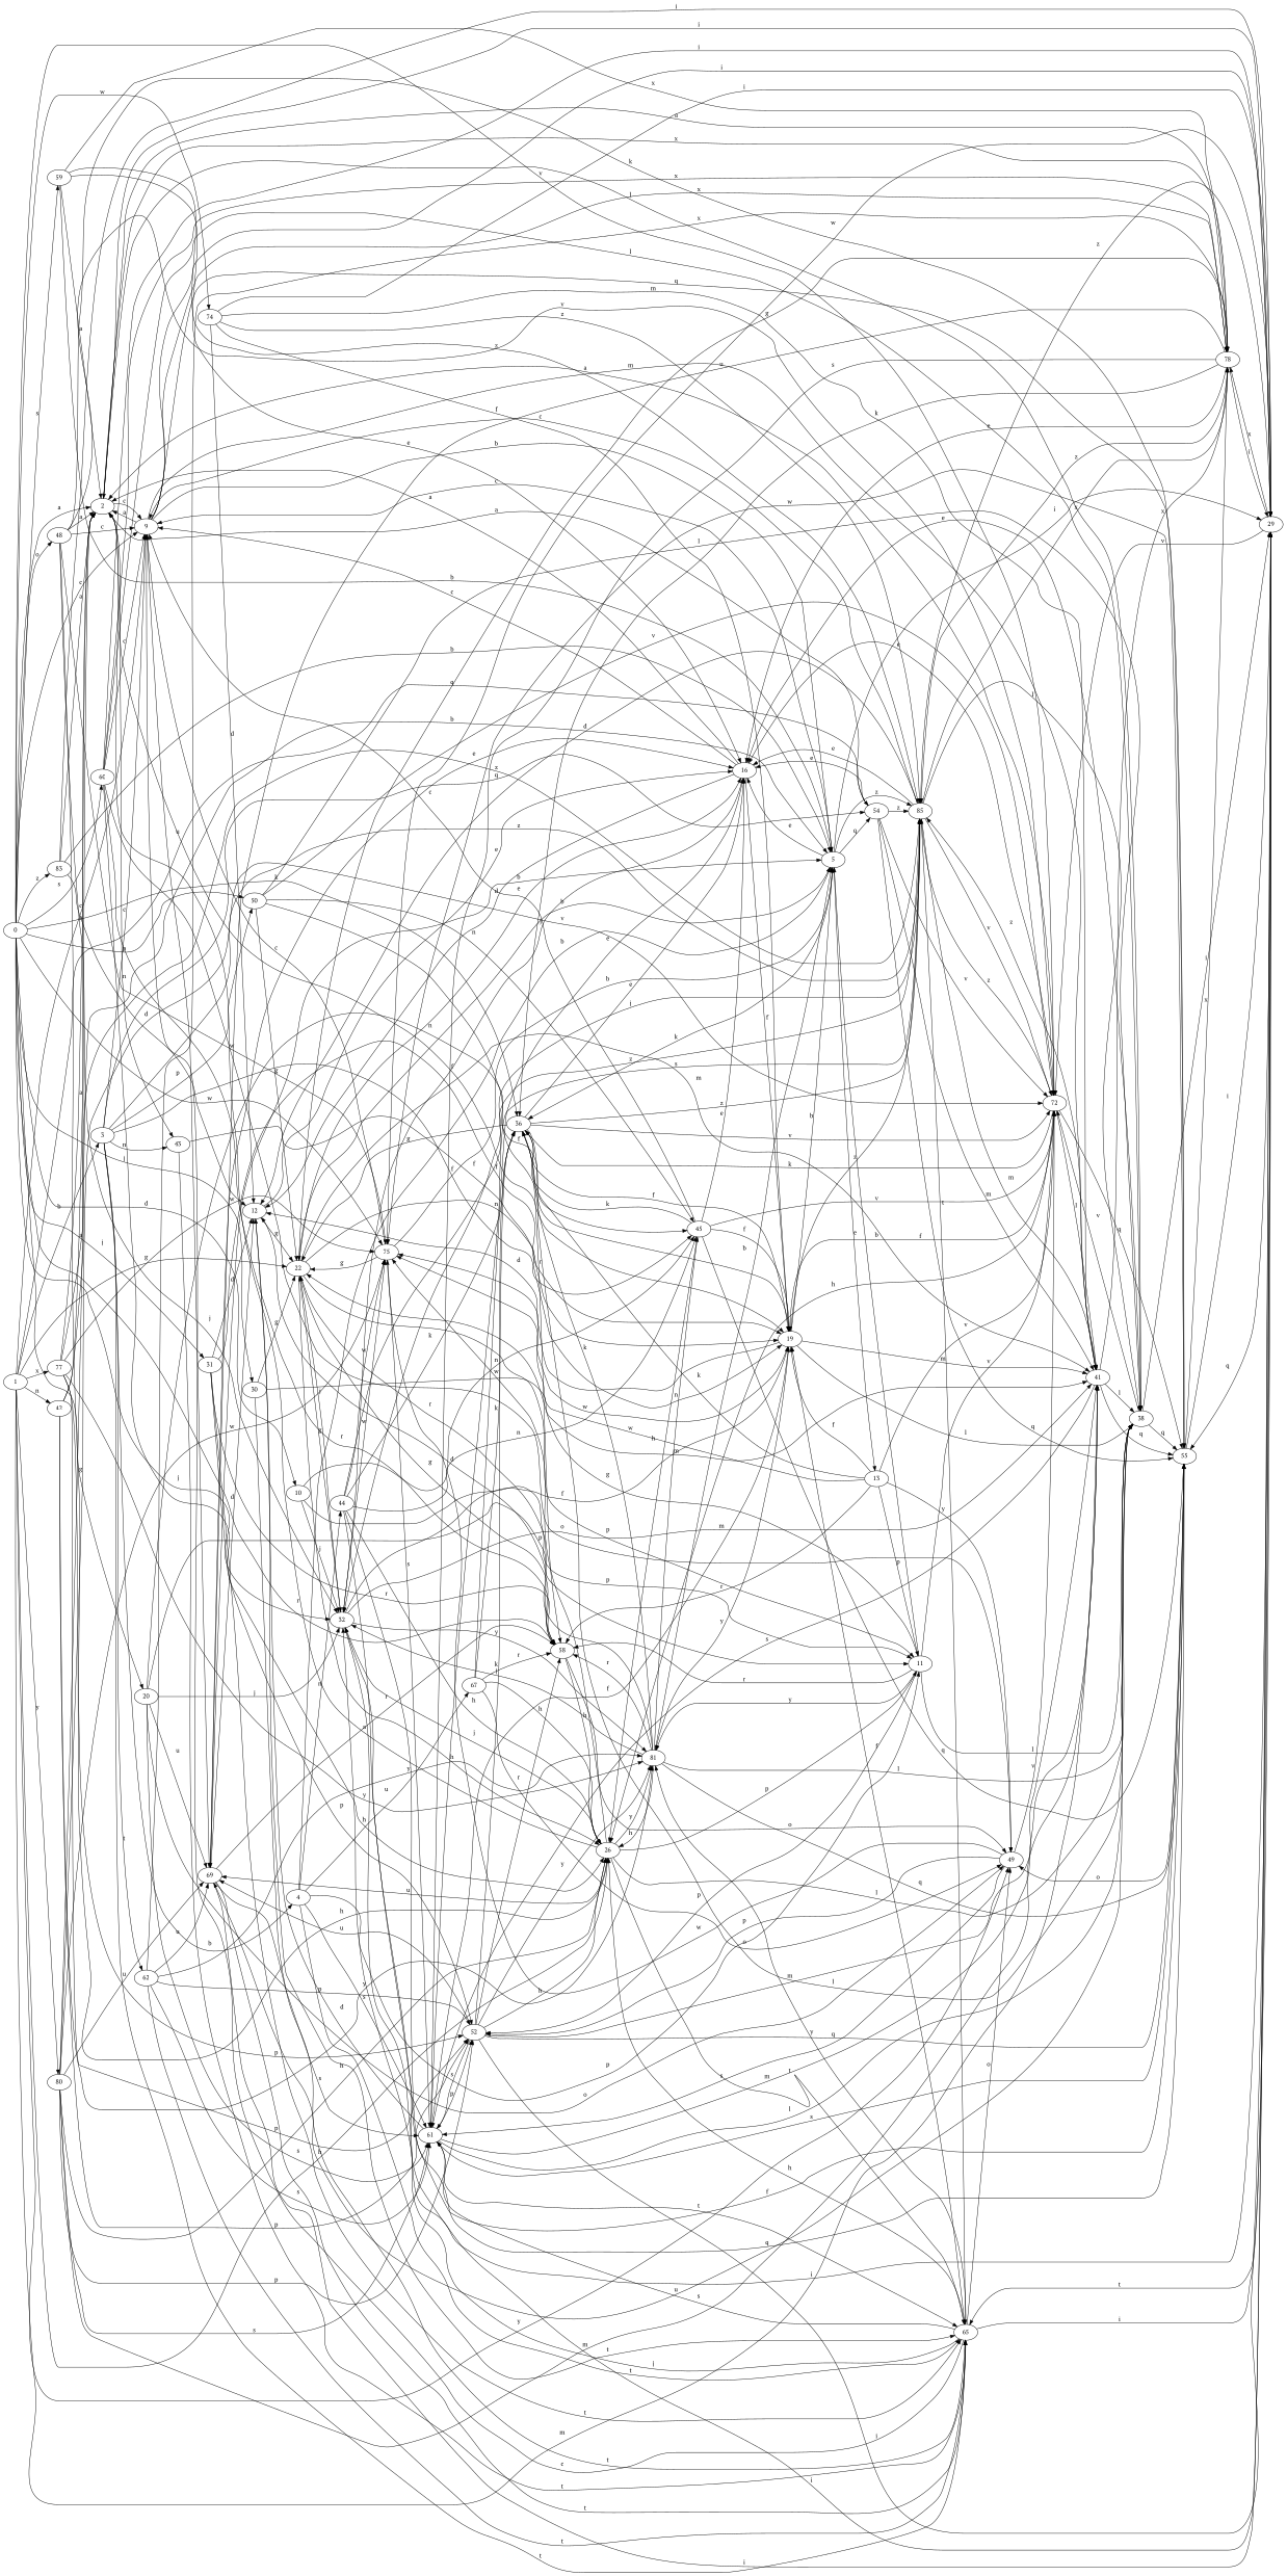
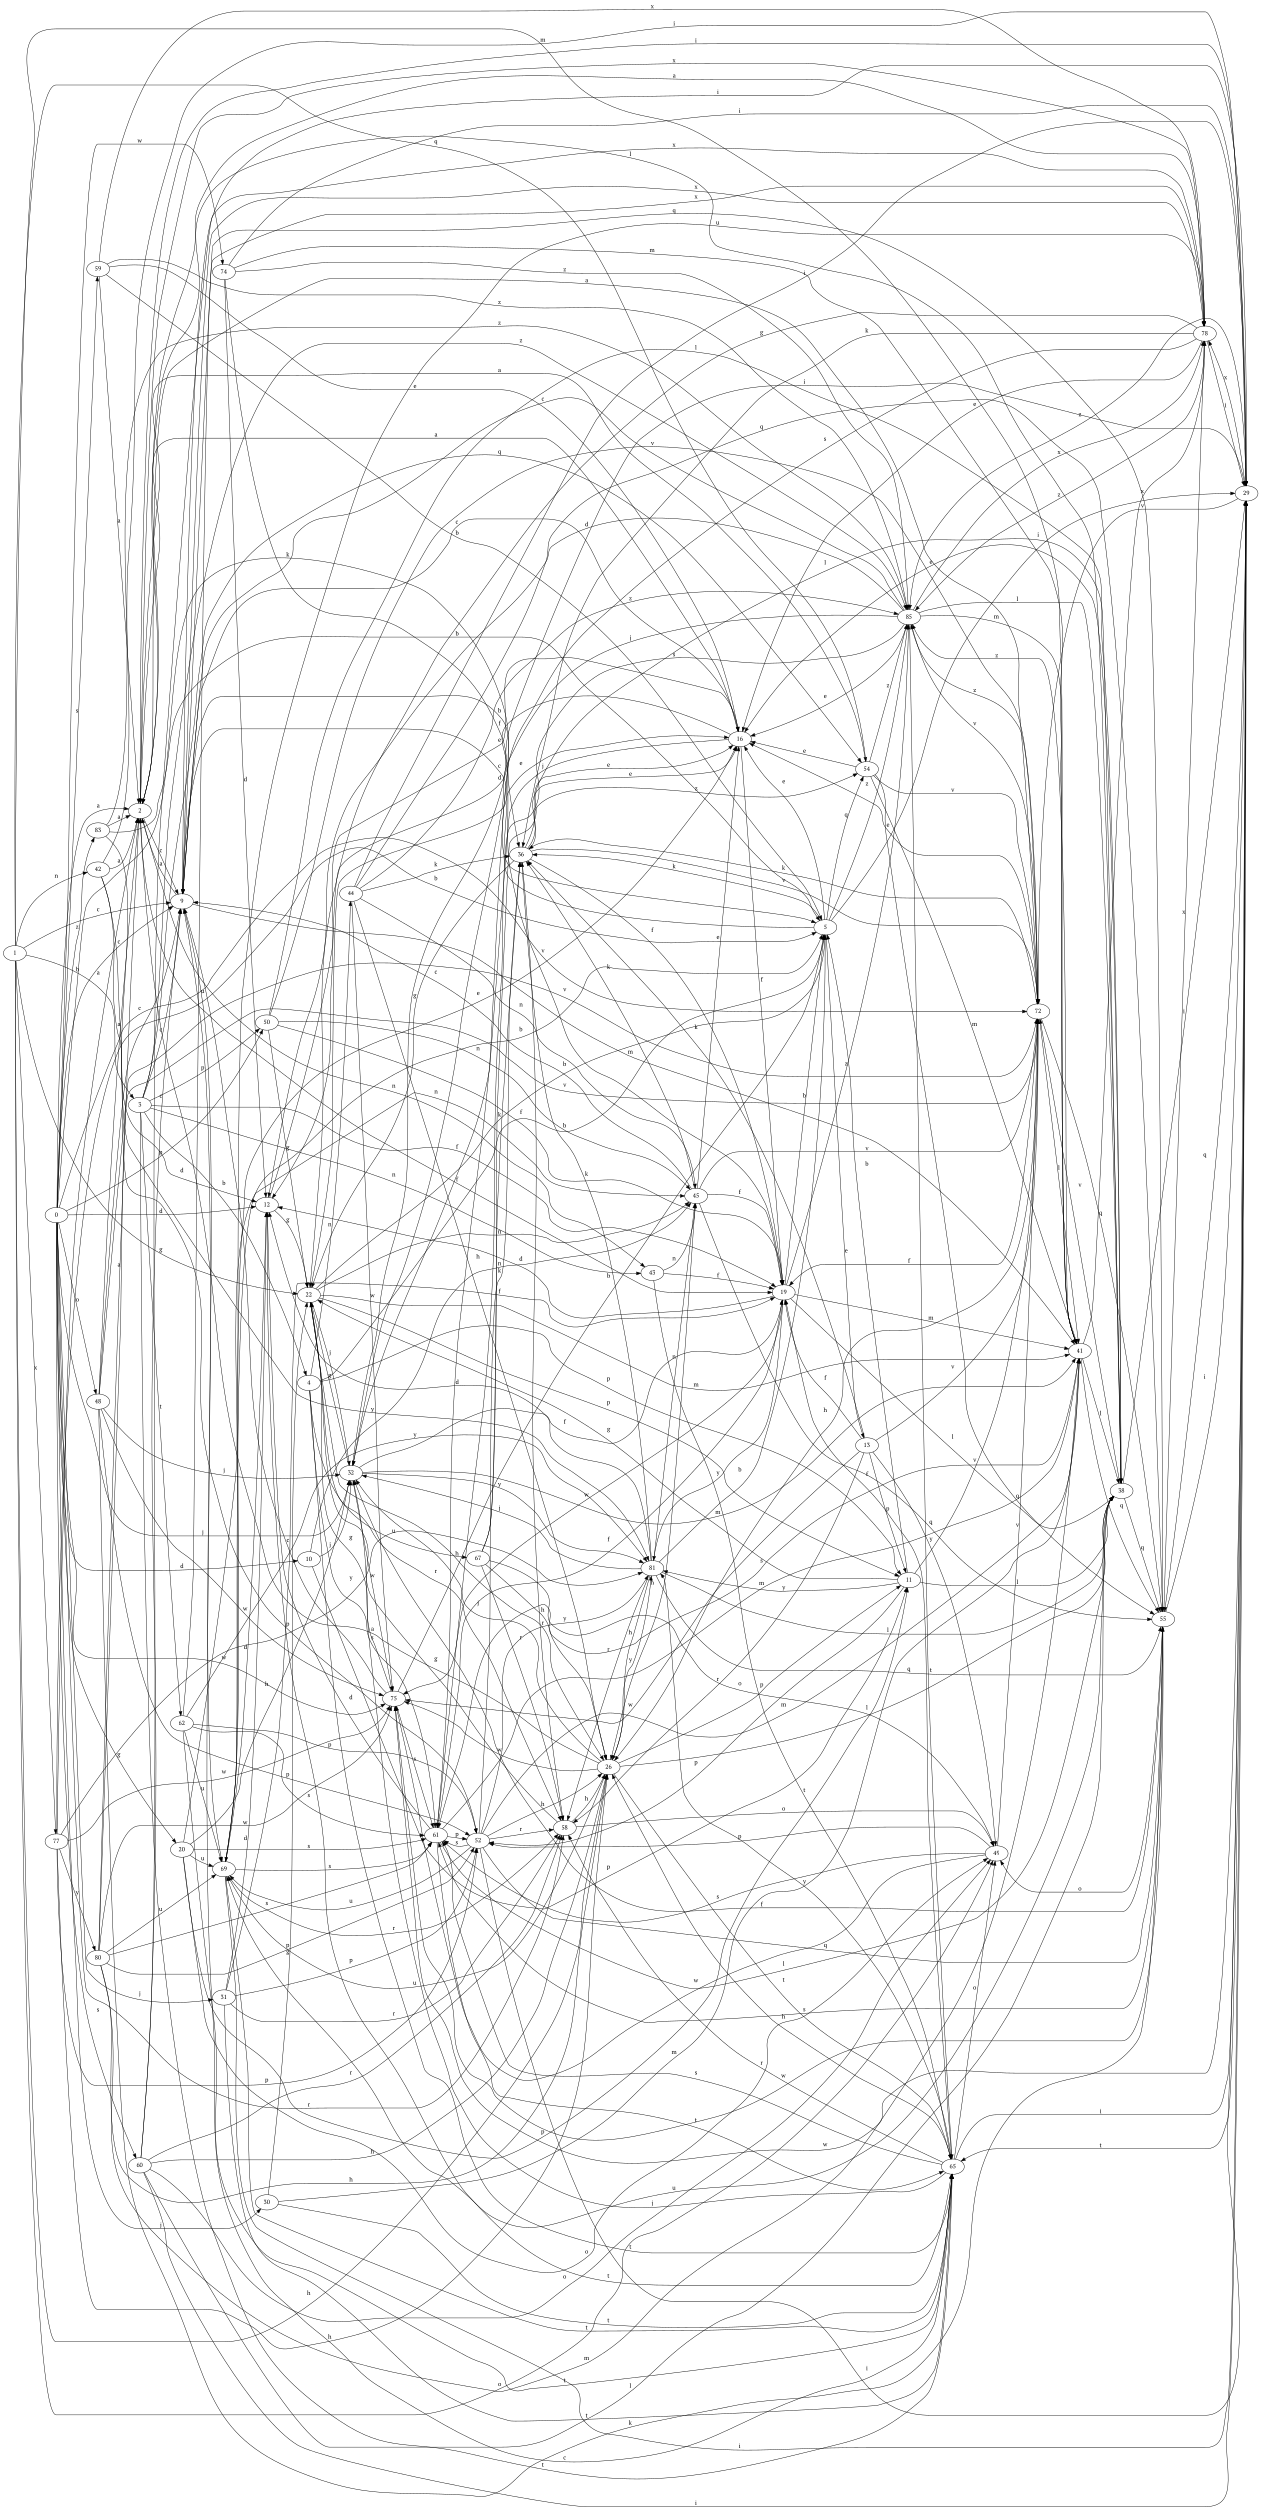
  strict digraph {
    fontname="PT Serif"
    rankdir=LR
    node [fontname="PT Serif"]
    edge [fontname="PT Serif"]
    0
    2
    9
    10
    12
    20
    30
    31
    32
    36
    48
    50
    58
    59
    60
    72
    74
    75
    83
    19
    29
    38
    43
    78
    41
    5
    55
    69
    n29 [label=11]
    45
    22
    65
    16
    49
    61
    52
    81
    85
    26
    1
    3
    42
    54
    77
    80
    4
    62
    44
    67
    13
    0 -> 2 [label=a]
    0 -> 9 [label=c]
    0 -> 10 [label=d]
+   0 -> 12 [label=d]
    0 -> 20 [label=g]
    0 -> 30 [label=j]
    0 -> 31 [label=j]
    0 -> 32 [label=j]
    0 -> 36 [label=k]
    0 -> 48 [label=o]
    0 -> 50 [label=p]
    0 -> 58 [label=r]
    0 -> 59 [label=s]
    0 -> 60 [label=s]
    0 -> 72 [label=v]
    0 -> 74 [label=w]
    0 -> 75 [label=w]
    0 -> 83 [label=z]
    2 -> 9 [label=c]
    2 -> 19 [label=f]
    2 -> 29 [label=i]
    2 -> 38 [label=l]
    2 -> 43 [label=n]
    2 -> 78 [label=x]
    9 -> 2 [label=a]
    9 -> 29 [label=i]
    9 -> 78 [label=x]
    9 -> 41 [label=m]
    9 -> 5 [label=b]
    9 -> 55 [label=q]
    9 -> 69 [label=u]
    10 -> 32 [label=j]
    10 -> n29 [label=p]
    10 -> 45 [label=n]
    12 -> 22 [label=g]
    12 -> 65 [label=t]
    12 -> 16 [label=e]
-   20 -> 32 [label=j]
+   20 -> 32 [label=h]
    20 -> 69 [label=u]
    20 -> n29 [label=p]
    20 -> 45 [label=n]
    20 -> 49 [label=o]
    20 -> 61 [label=s]
    30 -> 41 [label=m]
    30 -> 22 [label=g]
    30 -> 65 [label=t]
    31 -> 12 [label=d]
    31 -> 58 [label=r]
    31 -> 19 [label=f]
    31 -> 65 [label=t]
    31 -> 52 [label=p]
    32 -> 75 [label=w]
    32 -> 19 [label=f]
    32 -> 29 [label=i]
    32 -> 41 [label=m]
    32 -> 22 [label=g]
    32 -> 81 [label=y]
    36 -> 58 [label=r]
    36 -> 72 [label=v]
    36 -> 19 [label=f]
    36 -> 38 [label=l]
    36 -> 22 [label=g]
    36 -> 16 [label=e]
-   36 -> 85 [label=z]
+   36 -> 54 [label=z]
    48 -> 2 [label=a]
    48 -> 9 [label=c]
    48 -> 32 [label=j]
    48 -> 72 [label=v]
    48 -> 75 [label=w]
    48 -> 55 [label=k]
    48 -> 52 [label=p]
    50 -> 72 [label=v]
    50 -> 19 [label=f]
    50 -> 38 [label=l]
    50 -> 45 [label=n]
    50 -> 22 [label=g]
    58 -> 22 [label=g]
    58 -> 49 [label=o]
    58 -> 26 [label=h]
    59 -> 2 [label=a]
    59 -> 78 [label=x]
    59 -> 5 [label=b]
    59 -> 16 [label=e]
    59 -> 85 [label=z]
    60 -> 9 [label=c]
    60 -> 58 [label=r]
    60 -> 29 [label=i]
    60 -> 38 [label=l]
    60 -> 78 [label=x]
    60 -> 49 [label=o]
    60 -> 26 [label=h]
    72 -> 2 [label=a]
    72 -> 36 [label=k]
    72 -> 19 [label=f]
    72 -> 41 [label=l]
    72 -> 55 [label=q]
    72 -> 16 [label=e]
    72 -> 85 [label=z]
    72 -> 26 [label=h]
    74 -> 12 [label=d]
    74 -> 19 [label=f]
    74 -> 29 [label=i]
    74 -> 41 [label=m]
    74 -> 85 [label=z]
    75 -> 9 [label=c]
    75 -> 5 [label=b]
    75 -> 22 [label=g]
    75 -> 61 [label=s]
    83 -> 2 [label=a]
    83 -> 12 [label=d]
    83 -> 29 [label=i]
    83 -> 5 [label=b]
    19 -> 12 [label=d]
    19 -> 75 [label=w]
    19 -> 38 [label=l]
    19 -> 41 [label=m]
    19 -> 5 [label=b]
    19 -> 81 [label=y]
    19 -> 85 [label=z]
    29 -> 72 [label=v]
    29 -> 75 [label=w]
    29 -> 78 [label=x]
    29 -> 55 [label=q]
    29 -> 65 [label=t]
    29 -> 85 [label=z]
    38 -> 72 [label=v]
    38 -> 29 [label=i]
    38 -> 55 [label=q]
    38 -> 69 [label=u]
    38 -> 16 [label=e]
    43 -> 19 [label=f]
+   43 -> 45 [label=n]
    43 -> 65 [label=t]
    78 -> 2 [label=a]
    78 -> 36 [label=k]
    78 -> 29 [label=i]
    78 -> 69 [label=u]
    78 -> 22 [label=g]
    78 -> 16 [label=e]
    78 -> 61 [label=s]
    78 -> 85 [label=z]
    41 -> 38 [label=l]
    41 -> 78 [label=x]
    41 -> 55 [label=q]
    41 -> 61 [label=s]
    41 -> 85 [label=z]
    5 -> 9 [label=c]
    5 -> 36 [label=k]
    5 -> 29 [label=i]
    5 -> 16 [label=e]
    5 -> 85 [label=z]
    5 -> 54 [label=q]
    5 -> 13 [label=e]
    55 -> 32 [label=f]
    55 -> 75 [label=w]
    55 -> 29 [label=i]
    55 -> 78 [label=x]
    55 -> 49 [label=o]
    55 -> 61 [label=s]
    69 -> 12 [label=d]
    69 -> 58 [label=r]
    69 -> 29 [label=i]
    69 -> 5 [label=b]
    69 -> 65 [label=t]
    69 -> 16 [label=e]
    69 -> 61 [label=s]
    n29 -> 72 [label=v]
    n29 -> 38 [label=l]
    n29 -> 5 [label=b]
    n29 -> 22 [label=g]
    n29 -> 52 [label=p]
    n29 -> 81 [label=y]
    45 -> 9 [label=c]
    45 -> 36 [label=k]
    45 -> 72 [label=v]
    45 -> 19 [label=f]
    45 -> 55 [label=q]
    45 -> 16 [label=e]
    45 -> 26 [label=h]
    22 -> 32 [label=j]
    22 -> 58 [label=r]
    22 -> 41 [label=m]
    22 -> 5 [label=b]
    22 -> n29 [label=p]
    22 -> 45 [label=n]
    22 -> 16 [label=e]
    22 -> 26 [label=h]
    65 -> 9 [label=c]
    65 -> 32 [label=j]
-   n29 -> 58 [label=r]
+   65 -> 58 [label=r]
    65 -> 19 [label=f]
    65 -> 29 [label=i]
    65 -> 49 [label=o]
    65 -> 61 [label=s]
    65 -> 81 [label=y]
    65 -> 26 [label=h]
    16 -> 2 [label=a]
    16 -> 9 [label=c]
    16 -> 12 [label=d]
    16 -> 32 [label=j]
    16 -> 19 [label=f]
    49 -> 72 [label=v]
    49 -> 75 [label=w]
    49 -> 61 [label=s]
    49 -> 52 [label=p]
    61 -> 12 [label=d]
    61 -> 19 [label=f]
    61 -> 38 [label=l]
    61 -> 41 [label=m]
    61 -> 65 [label=t]
    61 -> 52 [label=p]
    52 -> 36 [label=k]
    52 -> 58 [label=r]
    52 -> 29 [label=i]
    52 -> 41 [label=m]
    52 -> 55 [label=q]
    52 -> 69 [label=u]
    52 -> 61 [label=s]
    52 -> 81 [label=y]
    52 -> 26 [label=h]
    81 -> 12 [label=d]
    81 -> 32 [label=j]
    81 -> 36 [label=k]
    81 -> 58 [label=r]
    81 -> 38 [label=l]
    81 -> 5 [label=b]
    81 -> 55 [label=q]
    81 -> 45 [label=n]
    81 -> 26 [label=h]
    85 -> 9 [label=c]
    85 -> 12 [label=d]
    85 -> 32 [label=j]
    85 -> 72 [label=v]
    85 -> 38 [label=l]
    85 -> 78 [label=x]
    85 -> 41 [label=m]
    85 -> 65 [label=t]
    85 -> 16 [label=e]
    85 -> 61 [label=s]
    26 -> 2 [label=a]
    26 -> 32 [label=j]
    26 -> 75 [label=w]
    26 -> 38 [label=l]
    26 -> 69 [label=u]
    26 -> n29 [label=p]
    26 -> 65 [label=t]
    26 -> 81 [label=y]
    1 -> 9 [label=c]
    1 -> 41 [label=m]
    1 -> 22 [label=g]
-   1 -> 49 [label=y]
+   1 -> 49 [label=o]
    1 -> 26 [label=h]
    1 -> 3 [label=b]
    1 -> 42 [label=n]
    1 -> 54 [label=q]
    1 -> 77 [label=x]
-   1 -> 80 [label=y]
+   77 -> 80 [label=y]
    3 -> 9 [label=c]
    3 -> 50 [label=p]
    3 -> 19 [label=f]
    3 -> 43 [label=n]
    3 -> 65 [label=t]
    3 -> 85 [label=z]
    3 -> 54 [label=q]
    3 -> 4 [label=b]
    3 -> 62 [label=t]
    42 -> 2 [label=a]
    42 -> 52 [label=p]
    42 -> 81 [label=y]
    42 -> 85 [label=z]
    54 -> 2 [label=a]
    54 -> 72 [label=v]
    54 -> 41 [label=m]
    54 -> 55 [label=q]
    54 -> 16 [label=e]
    54 -> 85 [label=z]
    77 -> 2 [label=a]
    77 -> 75 [label=w]
    77 -> 5 [label=b]
    77 -> 52 [label=p]
    77 -> 81 [label=y]
    77 -> 26 [label=h]
    80 -> 2 [label=a]
    80 -> 72 [label=v]
    80 -> 75 [label=w]
    80 -> 41 [label=m]
    80 -> 69 [label=u]
    80 -> 61 [label=s]
    80 -> 52 [label=p]
    80 -> 26 [label=h]
    4 -> 5 [label=b]
    4 -> n29 [label=p]
    4 -> 65 [label=t]
    4 -> 61 [label=s]
    4 -> 44 [label=n]
    4 -> 67 [label=u]
    62 -> 78 [label=x]
    62 -> 69 [label=u]
    62 -> 65 [label=t]
    62 -> 61 [label=s]
    62 -> 52 [label=p]
    62 -> 81 [label=y]
    44 -> 36 [label=k]
    44 -> 75 [label=w]
    44 -> 29 [label=i]
    44 -> 55 [label=q]
    44 -> 45 [label=n]
    44 -> 85 [label=z]
    44 -> 26 [label=h]
    67 -> 36 [label=k]
    67 -> 58 [label=r]
    67 -> 16 [label=e]
    67 -> 49 [label=o]
    67 -> 26 [label=h]
    13 -> 36 [label=k]
    13 -> 58 [label=r]
    13 -> 72 [label=v]
    13 -> 75 [label=w]
    13 -> 19 [label=f]
    13 -> n29 [label=p]
    13 -> 49 [label=y]
  }
